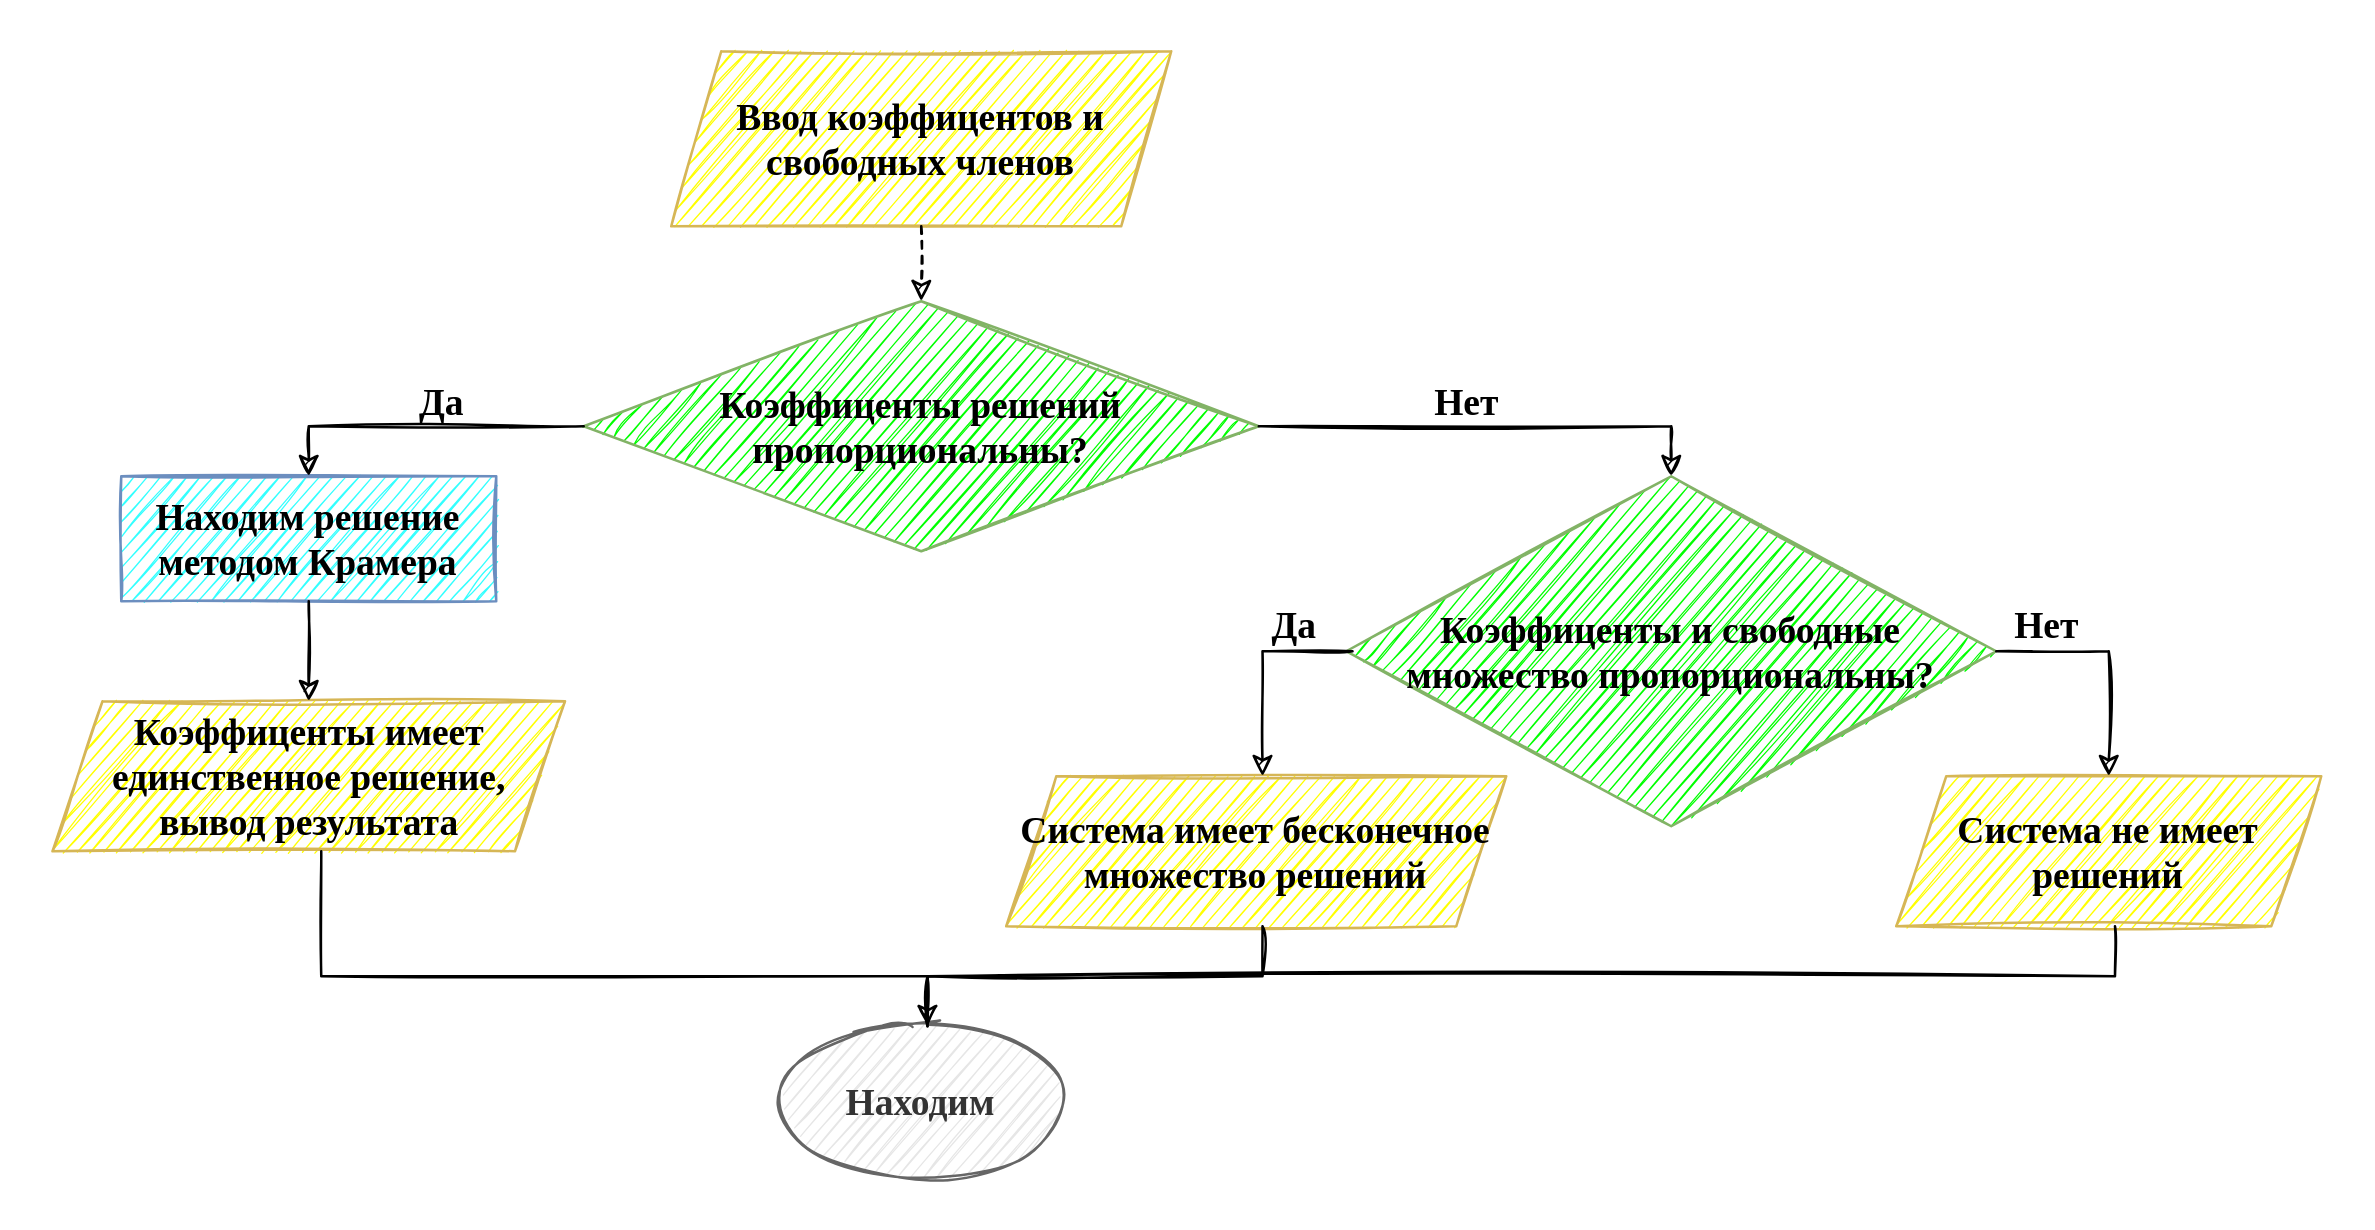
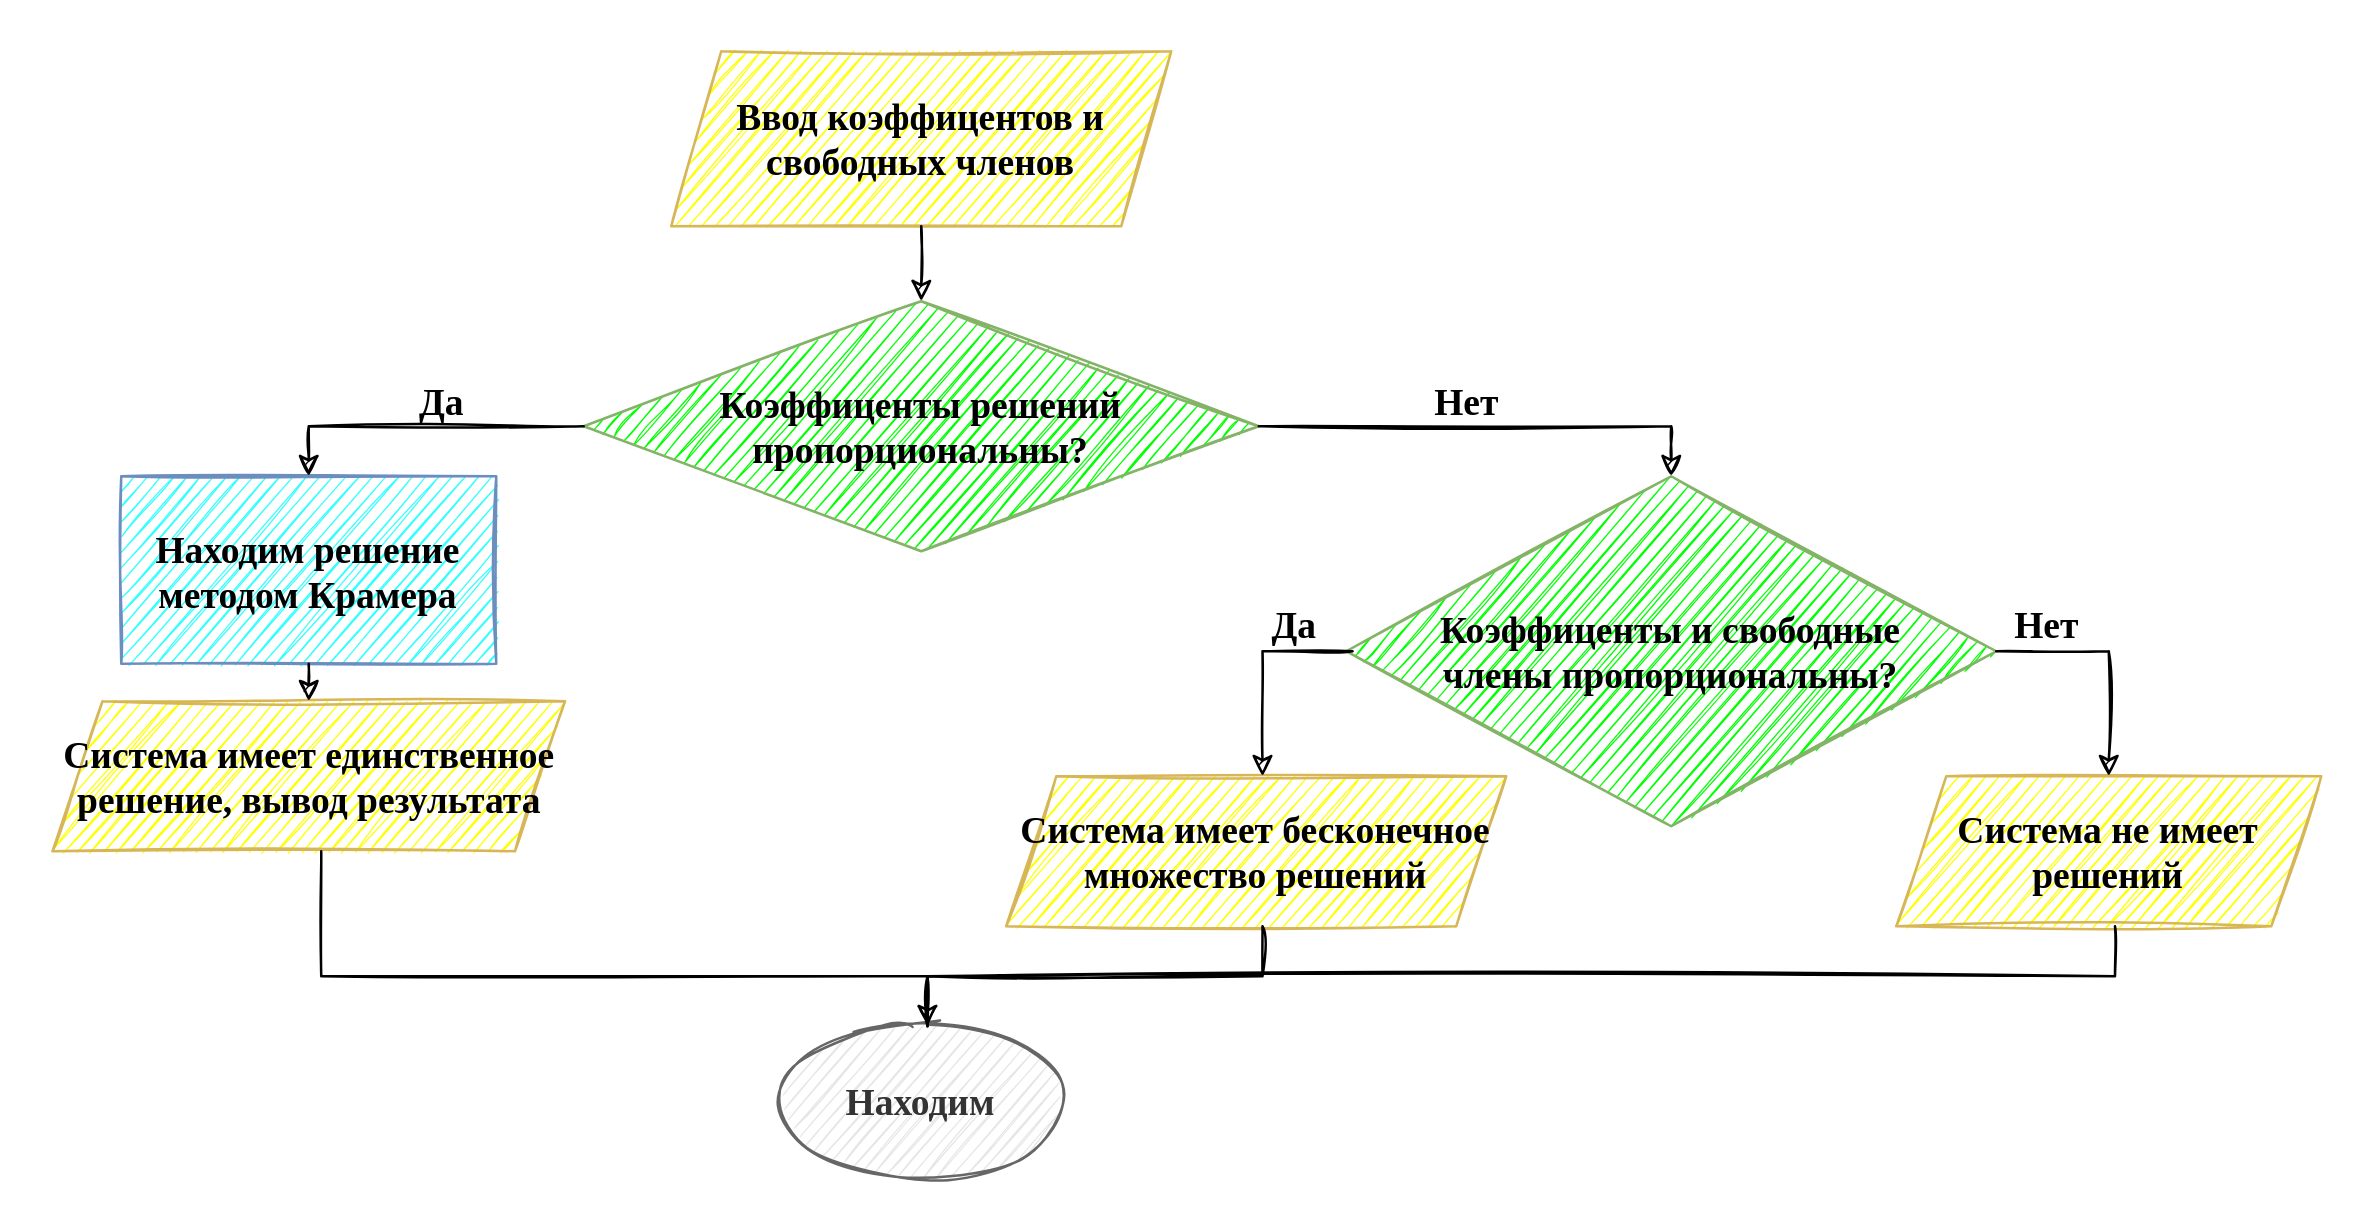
  <mxCell id="0" />
  <mxCell id="1" parent="0" />
  <mxCell id="2" value="Находим" style="ellipse;whiteSpace=wrap;html=1;fontFamily=Comic Sans MS;fontStyle=1;fontSize=15;fillColor=#E6E6E6;strokeColor=#666666;fontColor=#333333;sketch=1;" vertex="1" parent="1"><mxGeometry x="308" y="410" width="120" height="60" as="geometry" /></mxCell>
  <mxCell id="3" value="Ввод коэффицентов и свободных членов" style="shape=parallelogram;perimeter=parallelogramPerimeter;whiteSpace=wrap;html=1;fixedSize=1;fontFamily=Comic Sans MS;fontStyle=1;fontSize=15;fillColor=#FFFF00;strokeColor=#d6b656;sketch=1;" vertex="1" parent="1"><mxGeometry x="268" y="20" width="200" height="70" as="geometry" /></mxCell>
  <mxCell id="4" value="Коэффиценты решений&lt;br style=&quot;font-size: 15px;&quot;&gt;пропорциональны?" style="rhombus;whiteSpace=wrap;html=1;fontFamily=Comic Sans MS;fontStyle=1;fontSize=15;fillColor=#00FF00;strokeColor=#82b366;sketch=1;" vertex="1" parent="1"><mxGeometry x="233" y="120" width="270" height="100" as="geometry" /></mxCell>
- <mxCell id="5" value="Находим решение методом Крамера" style="rounded=0;whiteSpace=wrap;html=1;fontFamily=Comic Sans MS;fontStyle=1;fontSize=15;fillColor=#33FFFF;strokeColor=#6c8ebf;sketch=1;" vertex="1" parent="1"><mxGeometry x="48" y="190" width="150" height="50" as="geometry" /></mxCell>
+ <mxCell id="5" value="Находим решение методом Крамера" style="rounded=0;whiteSpace=wrap;html=1;fontFamily=Comic Sans MS;fontStyle=1;fontSize=15;fillColor=#33FFFF;strokeColor=#6c8ebf;sketch=1;" vertex="1" parent="1"><mxGeometry x="48" y="190" width="150" height="75" as="geometry" /></mxCell>
  <mxCell id="6" value="Да" style="text;html=1;align=center;verticalAlign=middle;resizable=0;points=[];autosize=1;strokeColor=none;fillColor=none;fontFamily=Comic Sans MS;fontStyle=1;fontSize=15;sketch=1;" vertex="1" parent="1"><mxGeometry x="156" y="150" width="40" height="20" as="geometry" /></mxCell>
  <mxCell id="7" value="Нет" style="text;html=1;align=center;verticalAlign=middle;resizable=0;points=[];autosize=1;strokeColor=none;fillColor=none;fontFamily=Comic Sans MS;fontStyle=1;fontSize=15;sketch=1;" vertex="1" parent="1"><mxGeometry x="566" y="150" width="40" height="20" as="geometry" /></mxCell>
- <mxCell id="8" value="Коэффиценты и свободные&lt;br style=&quot;font-size: 15px;&quot;&gt;множество пропорциональны?" style="rhombus;whiteSpace=wrap;html=1;fontFamily=Comic Sans MS;fontStyle=1;fontSize=15;fillColor=#00FF00;strokeColor=#82b366;sketch=1;" vertex="1" parent="1"><mxGeometry x="538" y="190" width="260" height="140" as="geometry" /></mxCell>
+ <mxCell id="8" value="Коэффиценты и свободные&lt;br style=&quot;font-size: 15px;&quot;&gt;члены пропорциональны?" style="rhombus;whiteSpace=wrap;html=1;fontFamily=Comic Sans MS;fontStyle=1;fontSize=15;fillColor=#00FF00;strokeColor=#82b366;sketch=1;" vertex="1" parent="1"><mxGeometry x="538" y="190" width="260" height="140" as="geometry" /></mxCell>
  <mxCell id="9" value="Система имеет бесконечное&lt;br&gt;множество решений" style="shape=parallelogram;perimeter=parallelogramPerimeter;whiteSpace=wrap;html=1;fixedSize=1;fontFamily=Comic Sans MS;fontStyle=1;fontSize=15;fillColor=#FFFF00;strokeColor=#d6b656;sketch=1;" vertex="1" parent="1"><mxGeometry x="402" y="310" width="200" height="60" as="geometry" /></mxCell>
  <mxCell id="10" value="Система не имеет решений" style="shape=parallelogram;perimeter=parallelogramPerimeter;whiteSpace=wrap;html=1;fixedSize=1;fontFamily=Comic Sans MS;fontStyle=1;fontSize=15;fillColor=#FFFF00;strokeColor=#d6b656;sketch=1;" vertex="1" parent="1"><mxGeometry x="758" y="310" width="170" height="60" as="geometry" /></mxCell>
  <mxCell id="11" value="Да" style="text;html=1;align=center;verticalAlign=middle;resizable=0;points=[];autosize=1;strokeColor=none;fillColor=none;fontFamily=Comic Sans MS;fontStyle=1;fontSize=15;sketch=1;" vertex="1" parent="1"><mxGeometry x="497" y="239" width="40" height="20" as="geometry" /></mxCell>
  <mxCell id="12" value="Нет" style="text;html=1;align=center;verticalAlign=middle;resizable=0;points=[];autosize=1;strokeColor=none;fillColor=none;fontFamily=Comic Sans MS;fontStyle=1;fontSize=15;sketch=1;" vertex="1" parent="1"><mxGeometry x="798" y="239" width="40" height="20" as="geometry" /></mxCell>
- <mxCell id="13" value="Коэффиценты имеет единственное решение, вывод результата" style="shape=parallelogram;perimeter=parallelogramPerimeter;whiteSpace=wrap;html=1;fixedSize=1;fontFamily=Comic Sans MS;fontStyle=1;fontSize=15;fillColor=#FFFF00;strokeColor=#d6b656;sketch=1;" vertex="1" parent="1"><mxGeometry x="20.5" y="280" width="205" height="60" as="geometry" /></mxCell>
- <mxCell id="14" value="" style="endArrow=classic;html=1;fontFamily=Comic Sans MS;fontSize=15;exitX=0.5;exitY=1;exitDx=0;exitDy=0;entryX=0.5;entryY=0;entryDx=0;entryDy=0;sketch=1;dashed=1;" edge="1" parent="1" source="3" target="4"><mxGeometry width="50" height="50" relative="1" as="geometry"><mxPoint x="358" y="230" as="sourcePoint" /><mxPoint x="408" y="180" as="targetPoint" /></mxGeometry></mxCell>
+ <mxCell id="13" value="Система имеет единственное решение, вывод результата" style="shape=parallelogram;perimeter=parallelogramPerimeter;whiteSpace=wrap;html=1;fixedSize=1;fontFamily=Comic Sans MS;fontStyle=1;fontSize=15;fillColor=#FFFF00;strokeColor=#d6b656;sketch=1;" vertex="1" parent="1"><mxGeometry x="20.5" y="280" width="205" height="60" as="geometry" /></mxCell>
+ <mxCell id="14" value="" style="endArrow=classic;html=1;fontFamily=Comic Sans MS;fontSize=15;exitX=0.5;exitY=1;exitDx=0;exitDy=0;entryX=0.5;entryY=0;entryDx=0;entryDy=0;sketch=1;" edge="1" parent="1" source="3" target="4"><mxGeometry width="50" height="50" relative="1" as="geometry"><mxPoint x="358" y="230" as="sourcePoint" /><mxPoint x="408" y="180" as="targetPoint" /></mxGeometry></mxCell>
  <mxCell id="15" value="" style="endArrow=classic;html=1;fontFamily=Comic Sans MS;fontSize=15;exitX=0;exitY=0.5;exitDx=0;exitDy=0;entryX=0.5;entryY=0;entryDx=0;entryDy=0;rounded=0;sketch=1;" edge="1" parent="1" source="4" target="5"><mxGeometry width="50" height="50" relative="1" as="geometry"><mxPoint x="358" y="230" as="sourcePoint" /><mxPoint x="408" y="180" as="targetPoint" /><Array as="points"><mxPoint x="123" y="170" /></Array></mxGeometry></mxCell>
  <mxCell id="16" value="" style="endArrow=classic;html=1;fontFamily=Comic Sans MS;fontSize=15;exitX=1;exitY=0.5;exitDx=0;exitDy=0;entryX=0.5;entryY=0;entryDx=0;entryDy=0;rounded=0;sketch=1;" edge="1" parent="1" source="4" target="8"><mxGeometry width="50" height="50" relative="1" as="geometry"><mxPoint x="358" y="230" as="sourcePoint" /><mxPoint x="408" y="180" as="targetPoint" /><Array as="points"><mxPoint x="668" y="170" /></Array></mxGeometry></mxCell>
  <mxCell id="17" value="" style="endArrow=classic;html=1;fontFamily=Comic Sans MS;fontSize=15;exitX=1;exitY=0.5;exitDx=0;exitDy=0;entryX=0.5;entryY=0;entryDx=0;entryDy=0;rounded=0;sketch=1;" edge="1" parent="1" source="8" target="10"><mxGeometry width="50" height="50" relative="1" as="geometry"><mxPoint x="568" y="330" as="sourcePoint" /><mxPoint x="618" y="280" as="targetPoint" /><Array as="points"><mxPoint x="843" y="260" /></Array></mxGeometry></mxCell>
  <mxCell id="18" value="" style="endArrow=classic;html=1;fontFamily=Comic Sans MS;fontSize=15;entryX=0.5;entryY=0;entryDx=0;entryDy=0;rounded=0;sketch=1;" edge="1" parent="1"><mxGeometry width="50" height="50" relative="1" as="geometry"><mxPoint x="128" y="340" as="sourcePoint" /><mxPoint x="370.5" y="410" as="targetPoint" /><Array as="points"><mxPoint x="128" y="390" /><mxPoint x="370.5" y="390" /></Array></mxGeometry></mxCell>
  <mxCell id="19" value="" style="endArrow=none;html=1;fontFamily=Comic Sans MS;fontSize=15;entryX=0.5;entryY=1;entryDx=0;entryDy=0;exitX=0.5;exitY=0;exitDx=0;exitDy=0;rounded=0;sketch=1;" edge="1" parent="1"><mxGeometry width="50" height="50" relative="1" as="geometry"><mxPoint x="370.5" y="410" as="sourcePoint" /><mxPoint x="845.5" y="370" as="targetPoint" /><Array as="points"><mxPoint x="370.5" y="390" /><mxPoint x="845.5" y="390" /></Array></mxGeometry></mxCell>
  <mxCell id="20" value="" style="endArrow=none;html=1;fontFamily=Comic Sans MS;fontSize=15;exitX=0.5;exitY=1;exitDx=0;exitDy=0;entryX=0.5;entryY=0;entryDx=0;entryDy=0;rounded=0;sketch=1;" edge="1" parent="1"><mxGeometry width="50" height="50" relative="1" as="geometry"><mxPoint x="504.5" y="370" as="sourcePoint" /><mxPoint x="370.5" y="410" as="targetPoint" /><Array as="points"><mxPoint x="504.5" y="390" /><mxPoint x="370.5" y="390" /></Array></mxGeometry></mxCell>
  <mxCell id="21" value="" style="endArrow=classic;html=1;fontFamily=Comic Sans MS;fontSize=15;exitX=0;exitY=0.5;exitDx=0;exitDy=0;entryX=0.5;entryY=0;entryDx=0;entryDy=0;rounded=0;sketch=1;" edge="1" parent="1"><mxGeometry width="50" height="50" relative="1" as="geometry"><mxPoint x="540.5" y="260" as="sourcePoint" /><mxPoint x="504.5" y="310" as="targetPoint" /><Array as="points"><mxPoint x="504.5" y="260" /></Array></mxGeometry></mxCell>
  <mxCell id="22" value="" style="endArrow=classic;html=1;fontFamily=Comic Sans MS;fontSize=15;exitX=0.5;exitY=1;exitDx=0;exitDy=0;entryX=0.5;entryY=0;entryDx=0;entryDy=0;sketch=1;" edge="1" parent="1" source="5" target="13"><mxGeometry width="50" height="50" relative="1" as="geometry"><mxPoint x="368" y="330" as="sourcePoint" /><mxPoint x="418" y="280" as="targetPoint" /></mxGeometry></mxCell>
